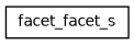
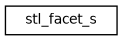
  digraph {
    rankdir=TB
-   n1 [color=black fillcolor=white fontname=Helvetica fontsize=10 height=0.2 label=facet_facet_s shape=record style=filled width=0.4]
+   n1 [color=black fillcolor=white fontname=Helvetica fontsize=10 height=0.2 label=stl_facet_s shape=record style=filled width=0.4]
  }
